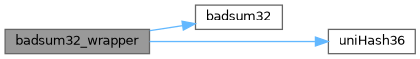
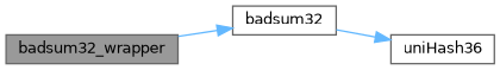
  digraph {
    rankdir=LR
    node [color=grey40 fillcolor=white fontname=Helvetica fontsize=10 shape=box style=filled]
    edge [color=steelblue1 fontname=Helvetica fontsize=10 labelfontname=Helvetica labelfontsize=10 style=solid]
    n1 [color=gray40 fillcolor=grey60 fontcolor=black height=0.2 label=badsum32_wrapper width=0.4]
    n2 [height=0.2 label=badsum32 width=0.4]
    n3 [height=0.2 label=uniHash36 width=0.4]
    n1 -> n2
-   n1 -> n3
+   n2 -> n3
  }
